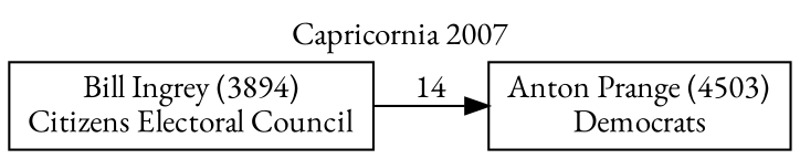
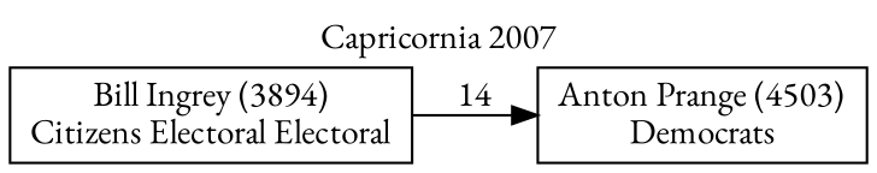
  digraph {
    label="Capricornia 2007"
    labelloc=t
    mclimit=10
    rankdir=LR
    fontname="EB Garamond"
    node [shape=box fontname="EB Garamond"]
    n1 [label="Anton Prange (4503)\nDemocrats"]
-   n2 [label="Bill Ingrey (3894)\nCitizens Electoral Council"]
+   n2 [label="Bill Ingrey (3894)\nCitizens Electoral Electoral"]
    n2 -> n1 [label=14 fontname="EB Garamond"]
  }
